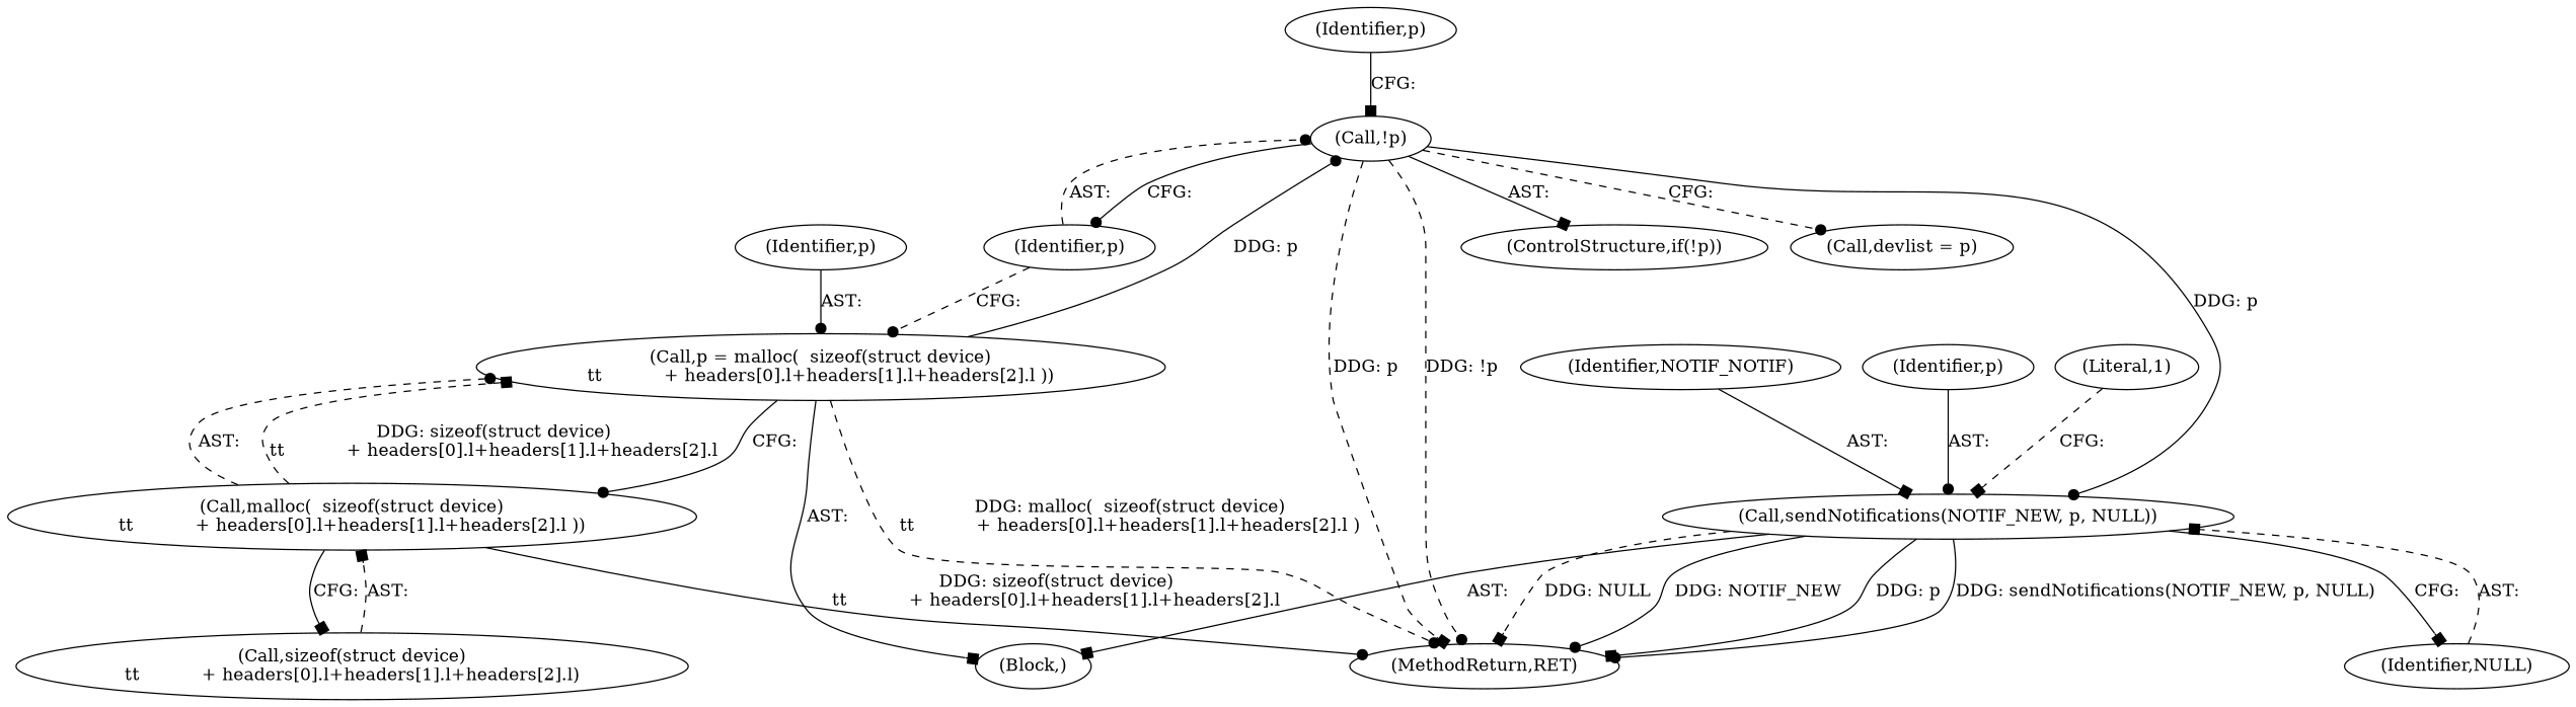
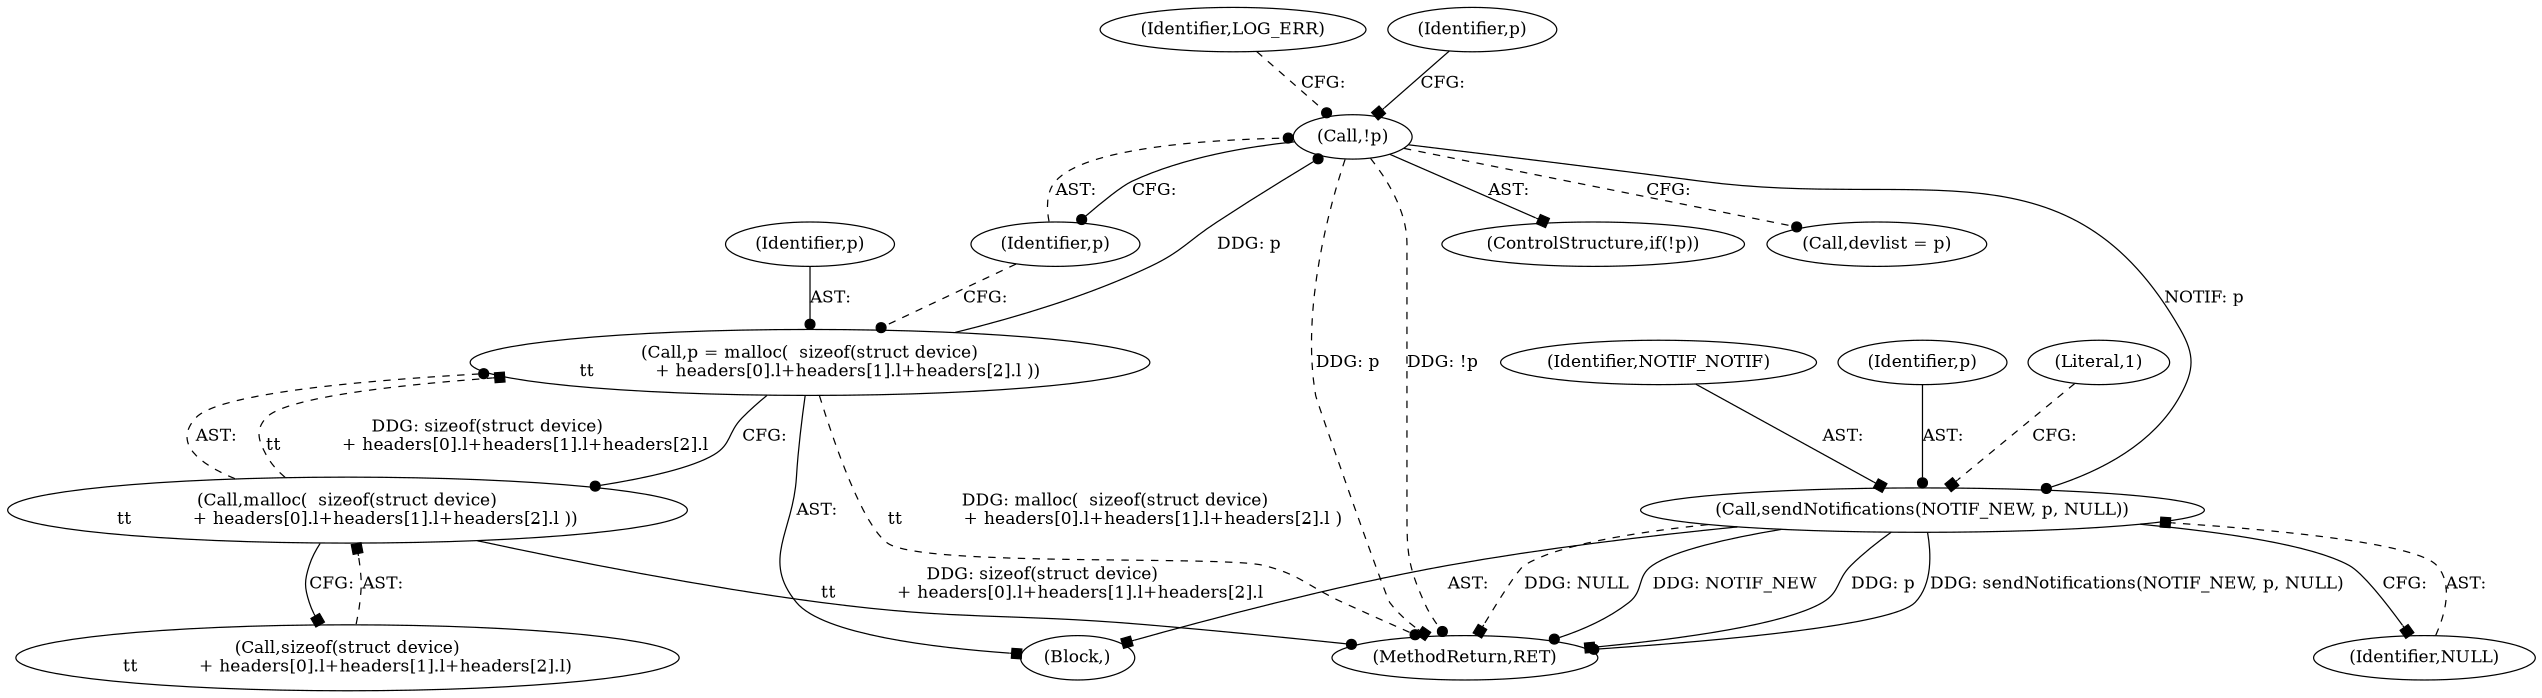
  digraph {
    edge [arrowhead=dot style=solid]
    n1 [label="(Call,sendNotifications(NOTIF_NEW, p, NULL))"]
    n2 [label="(Identifier,NULL)"]
    n3 [label="(MethodReturn,RET)"]
    n4 [label="(Block,)"]
    n5 [label="(Call,!p)"]
    n6 [label="(Identifier,p)"]
    n7 [label="(ControlStructure,if(!p))"]
    n8 [label="(Call,devlist = p)"]
    n9 [label="(Call,p = malloc(  sizeof(struct device)\n\t\t           + headers[0].l+headers[1].l+headers[2].l ))"]
    n10 [label="(Call,malloc(  sizeof(struct device)\n\t\t           + headers[0].l+headers[1].l+headers[2].l ))"]
    n11 [label="(Call,sizeof(struct device)\n\t\t           + headers[0].l+headers[1].l+headers[2].l)"]
    n12 [label="(Identifier,NOTIF_NOTIF)"]
+   n13 [label="(Identifier,LOG_ERR)"]
    n14 [label="(Identifier,p)"]
    n15 [label="(Literal,1)"]
    n16 [label="(Identifier,p)"]
    n17 [label="(Identifier,p)"]
    n1 -> n2 [arrowhead=box label="CFG: "]
    n1 -> n3 [arrowhead=box label="DDG: p"]
    n1 -> n3 [label="DDG: sendNotifications(NOTIF_NEW, p, NULL)"]
    n1 -> n3 [arrowhead=box label="DDG: NULL" style=dashed]
    n1 -> n3 [label="DDG: NOTIF_NEW"]
    n1 -> n4 [arrowhead=box label="AST: "]
    n2 -> n1 [arrowhead=box label="AST: " style=dashed]
-   n5 -> n1 [label="DDG: p"]
+   n5 -> n1 [label="NOTIF: p"]
    n5 -> n3 [arrowhead=box label="DDG: p" style=dashed]
    n5 -> n3 [label="DDG: !p" style=dashed]
    n5 -> n6 [label="CFG: "]
    n5 -> n7 [arrowhead=box label="AST: "]
    n5 -> n8 [label="CFG: " style=dashed]
    n6 -> n5 [label="AST: " style=dashed]
    n6 -> n9 [label="CFG: " style=dashed]
    n9 -> n3 [label="DDG: malloc(  sizeof(struct device)\n\t\t           + headers[0].l+headers[1].l+headers[2].l )" style=dashed]
    n9 -> n4 [arrowhead=box label="AST: "]
    n9 -> n5 [label="DDG: p"]
    n9 -> n10 [label="CFG: "]
    n10 -> n3 [label="DDG: sizeof(struct device)\n\t\t           + headers[0].l+headers[1].l+headers[2].l"]
    n10 -> n9 [label="AST: " style=dashed]
    n10 -> n9 [arrowhead=box label="DDG: sizeof(struct device)\n\t\t           + headers[0].l+headers[1].l+headers[2].l" style=dashed]
    n10 -> n11 [arrowhead=box label="CFG: "]
    n11 -> n10 [arrowhead=box label="AST: " style=dashed]
    n12 -> n1 [arrowhead=box label="AST: "]
+   n13 -> n5 [label="CFG: " style=dashed]
    n14 -> n1 [label="AST: "]
    n15 -> n1 [arrowhead=box label="CFG: " style=dashed]
    n16 -> n9 [label="AST: "]
    n17 -> n5 [arrowhead=box label="CFG: "]
  }
